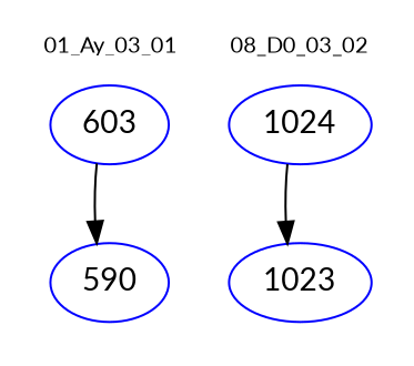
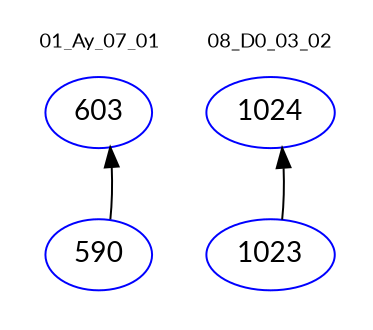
  digraph {
    fontname=Lato
    node [color=blue fontname=Lato]
    edge [color=black fontname=Lato]
    n1 [label=603]
    n2 [label=590]
    n3 [label=1024]
    n4 [label=1023]
    subgraph cluster_1 {
      color=white
      fontsize=10
-     label="01_Ay_03_01"
+     label="01_Ay_07_01"
      n1
      n2
    }
    subgraph cluster_2 {
      color=white
      fontsize=10
      label="08_D0_03_02"
      n3
      n4
    }
-   n1 -> n2
-   n3 -> n4
+   n2 -> n1
+   n4 -> n3
  }
